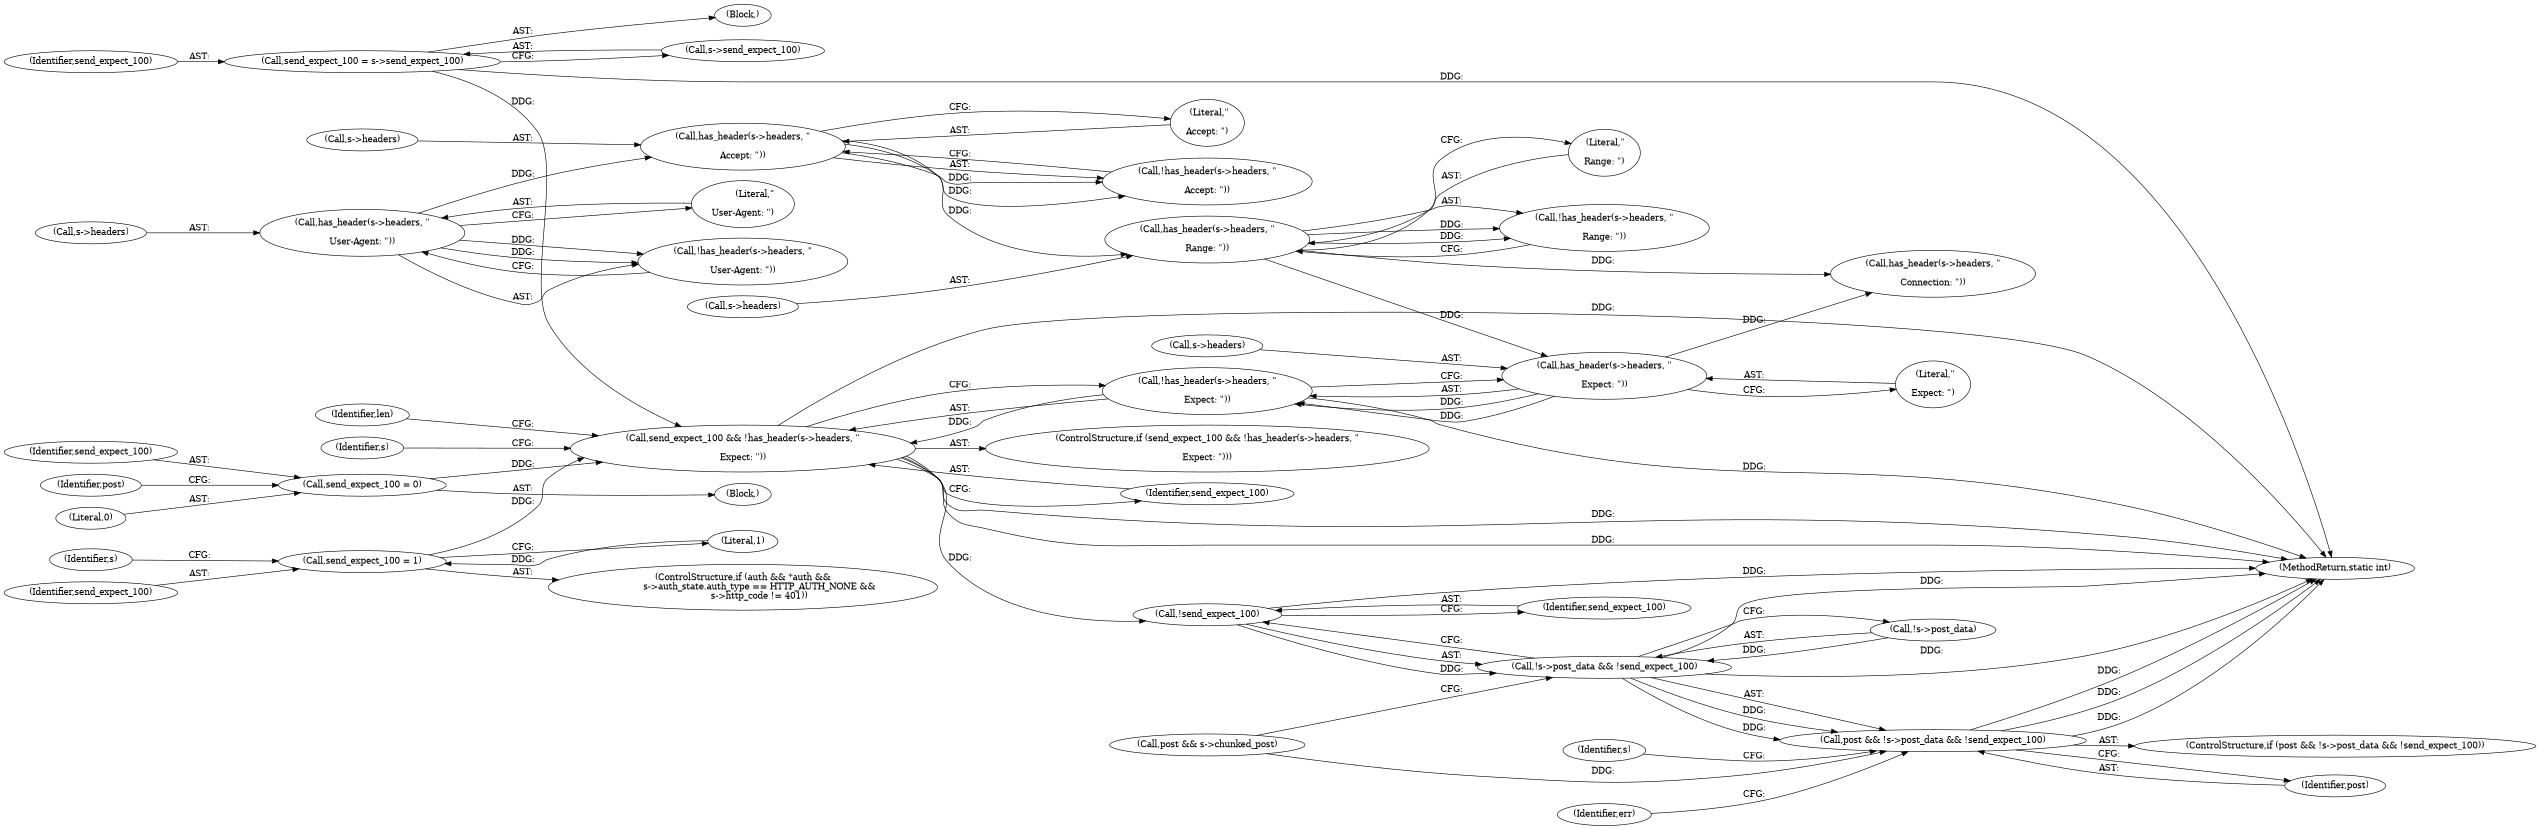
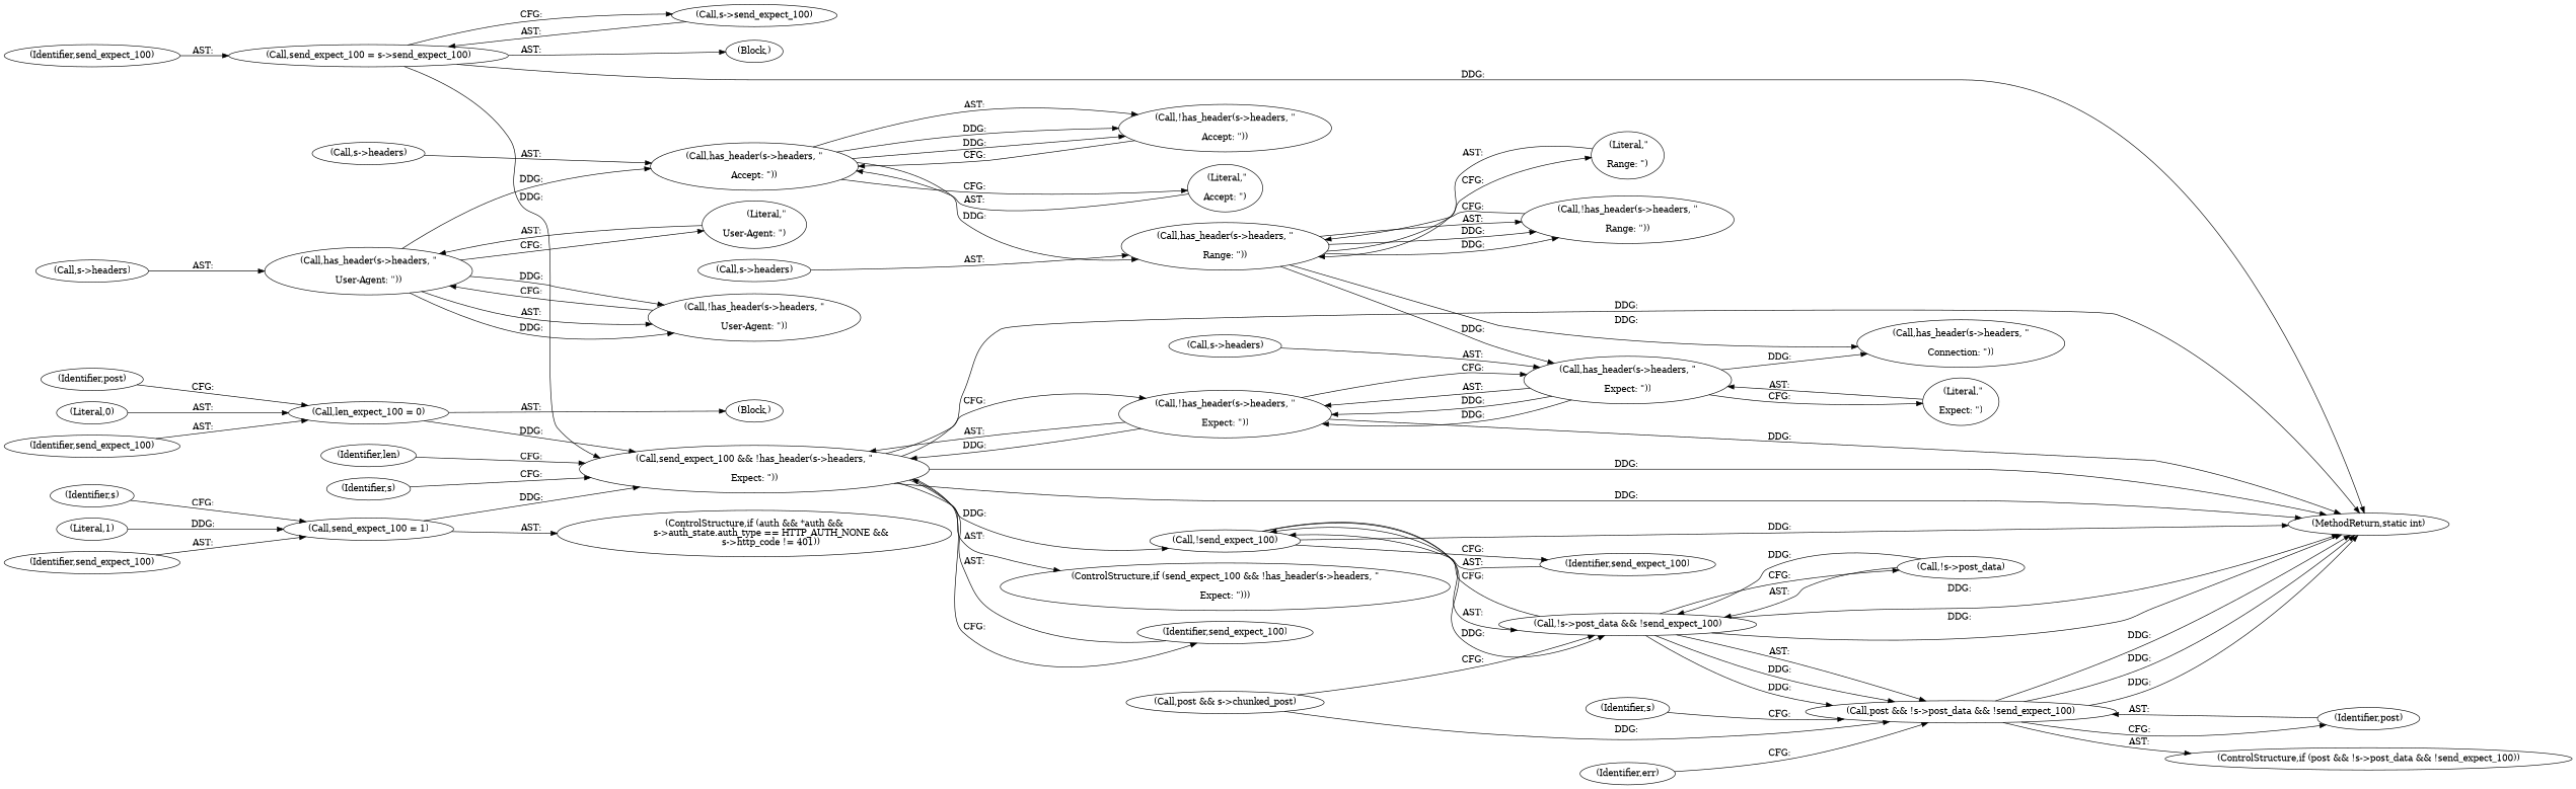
  digraph {
    rankdir=LR
    n1 [label="(Call,send_expect_100 && !has_header(s->headers, \"\r\nExpect: \"))"]
    n2 [label="(Call,!has_header(s->headers, \"\r\nExpect: \"))"]
    n3 [label="(Call,!send_expect_100)"]
    n4 [label="(MethodReturn,static int)"]
    n5 [label="(ControlStructure,if (send_expect_100 && !has_header(s->headers, \"\r\nExpect: \")))"]
    n6 [label="(Identifier,send_expect_100)"]
    n7 [label="(Call,has_header(s->headers, \"\r\nExpect: \"))"]
    n8 [label="(Call,!s->post_data && !send_expect_100)"]
    n9 [label="(Identifier,send_expect_100)"]
    n10 [label="(Call,send_expect_100 = s->send_expect_100)"]
    n11 [label="(Call,s->send_expect_100)"]
    n12 [label="(Block,)"]
-   n13 [label="(Call,send_expect_100 = 0)"]
+   n13 [label="(Call,len_expect_100 = 0)"]
    n14 [label="(Block,)"]
    n15 [label="(Literal,0)"]
    n16 [label="(Call,send_expect_100 = 1)"]
    n17 [label="(ControlStructure,if (auth && *auth &&\n            s->auth_state.auth_type == HTTP_AUTH_NONE &&\n            s->http_code != 401))"]
    n18 [label="(Literal,1)"]
    n19 [label="(Literal,\"\r\nExpect: \")"]
    n20 [label="(Call,has_header(s->headers, \"\r\nConnection: \"))"]
    n21 [label="(Call,has_header(s->headers, \"\r\nRange: \"))"]
    n22 [label="(Call,!has_header(s->headers, \"\r\nRange: \"))"]
    n23 [label="(Literal,\"\r\nRange: \")"]
    n24 [label="(Call,has_header(s->headers, \"\r\nAccept: \"))"]
    n25 [label="(Literal,\"\r\nAccept: \")"]
    n26 [label="(Call,!has_header(s->headers, \"\r\nAccept: \"))"]
    n27 [label="(Call,has_header(s->headers, \"\r\nUser-Agent: \"))"]
    n28 [label="(Literal,\"\r\nUser-Agent: \")"]
    n29 [label="(Call,!has_header(s->headers, \"\r\nUser-Agent: \"))"]
    n30 [label="(Call,post && !s->post_data && !send_expect_100)"]
    n31 [label="(Call,!s->post_data)"]
    n32 [label="(Identifier,post)"]
    n33 [label="(ControlStructure,if (post && !s->post_data && !send_expect_100))"]
    n34 [label="(Identifier,send_expect_100)"]
    n35 [label="(Call,s->headers)"]
    n36 [label="(Identifier,send_expect_100)"]
    n37 [label="(Identifier,s)"]
    n38 [label="(Call,post && s->chunked_post)"]
    n39 [label="(Identifier,len)"]
    n40 [label="(Call,s->headers)"]
    n41 [label="(Identifier,err)"]
    n42 [label="(Identifier,send_expect_100)"]
    n43 [label="(Call,s->headers)"]
    n44 [label="(Identifier,s)"]
    n45 [label="(Identifier,post)"]
    n46 [label="(Call,s->headers)"]
    n47 [label="(Identifier,s)"]
    n1 -> n2 [label="CFG: "]
    n1 -> n3 [label="DDG: "]
    n1 -> n4 [label="DDG: "]
    n1 -> n4 [label="DDG: "]
    n1 -> n4 [label="DDG: "]
    n1 -> n5 [label="AST: "]
    n1 -> n6 [label="CFG: "]
    n2 -> n1 [label="AST: "]
    n2 -> n1 [label="DDG: "]
    n2 -> n4 [label="DDG: "]
    n2 -> n7 [label="CFG: "]
    n3 -> n4 [label="DDG: "]
    n3 -> n8 [label="AST: "]
    n3 -> n8 [label="DDG: "]
    n3 -> n9 [label="CFG: "]
    n6 -> n1 [label="AST: "]
    n7 -> n2 [label="AST: "]
    n7 -> n2 [label="DDG: "]
    n7 -> n2 [label="DDG: "]
    n7 -> n19 [label="CFG: "]
    n7 -> n20 [label="DDG: "]
    n8 -> n3 [label="CFG: "]
    n8 -> n4 [label="DDG: "]
    n8 -> n4 [label="DDG: "]
    n8 -> n30 [label="AST: "]
    n8 -> n30 [label="DDG: "]
    n8 -> n30 [label="DDG: "]
    n8 -> n31 [label="CFG: "]
    n9 -> n3 [label="AST: "]
    n10 -> n1 [label="DDG: "]
    n10 -> n4 [label="DDG: "]
    n10 -> n11 [label="CFG: "]
    n10 -> n12 [label="AST: "]
    n11 -> n10 [label="AST: "]
    n13 -> n1 [label="DDG: "]
    n13 -> n14 [label="AST: "]
    n15 -> n13 [label="AST: "]
    n16 -> n1 [label="DDG: "]
    n16 -> n17 [label="AST: "]
-   n16 -> n18 [label="CFG: "]
    n18 -> n16 [label="DDG: "]
    n19 -> n7 [label="AST: "]
    n21 -> n7 [label="DDG: "]
    n21 -> n20 [label="DDG: "]
    n21 -> n22 [label="AST: "]
    n21 -> n22 [label="DDG: "]
    n21 -> n22 [label="DDG: "]
    n21 -> n23 [label="CFG: "]
    n22 -> n21 [label="CFG: "]
    n23 -> n21 [label="AST: "]
    n24 -> n21 [label="DDG: "]
    n24 -> n25 [label="CFG: "]
    n24 -> n26 [label="AST: "]
    n24 -> n26 [label="DDG: "]
    n24 -> n26 [label="DDG: "]
    n25 -> n24 [label="AST: "]
    n26 -> n24 [label="CFG: "]
    n27 -> n24 [label="DDG: "]
    n27 -> n28 [label="CFG: "]
    n27 -> n29 [label="AST: "]
    n27 -> n29 [label="DDG: "]
    n27 -> n29 [label="DDG: "]
    n28 -> n27 [label="AST: "]
    n29 -> n27 [label="CFG: "]
    n30 -> n4 [label="DDG: "]
    n30 -> n4 [label="DDG: "]
    n30 -> n4 [label="DDG: "]
    n30 -> n32 [label="CFG: "]
    n30 -> n33 [label="AST: "]
    n31 -> n8 [label="AST: "]
    n31 -> n8 [label="DDG: "]
    n32 -> n30 [label="AST: "]
    n34 -> n16 [label="AST: "]
    n35 -> n27 [label="AST: "]
    n36 -> n13 [label="AST: "]
    n37 -> n30 [label="CFG: "]
    n38 -> n8 [label="CFG: "]
    n38 -> n30 [label="DDG: "]
    n39 -> n1 [label="CFG: "]
    n40 -> n24 [label="AST: "]
    n41 -> n30 [label="CFG: "]
    n42 -> n10 [label="AST: "]
    n43 -> n7 [label="AST: "]
    n44 -> n1 [label="CFG: "]
    n45 -> n13 [label="CFG: "]
    n46 -> n21 [label="AST: "]
    n47 -> n16 [label="CFG: "]
  }
